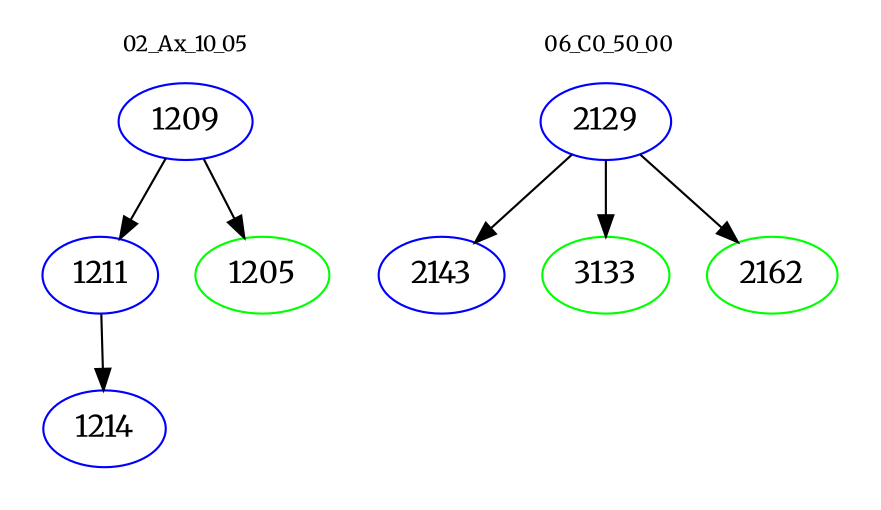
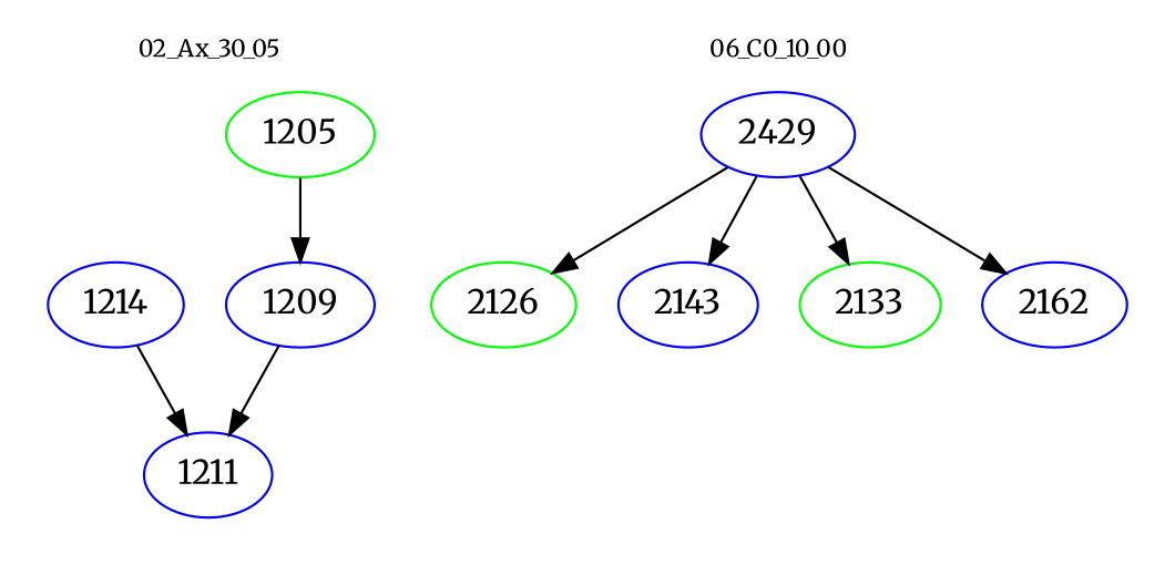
  digraph {
    fontname=Merriweather
    node [color=blue fontname=Merriweather]
    edge [color=black fontname=Merriweather]
    n1 [label=1209]
    n2 [label=1211]
    n3 [color=green label=1205]
    n4 [label=1214]
-   n5 [label=2129]
+   n5 [label=2429]
+   n6 [color=green label=2126]
    n7 [label=2143]
-   n8 [color=green label=3133]
-   n9 [color=green label=2162]
+   n8 [color=green label=2133]
+   n9 [label=2162]
    subgraph cluster_1 {
      color=white
      fontsize=10
-     label="02_Ax_10_05"
+     label="02_Ax_30_05"
      n1
      n2
      n3
      n4
    }
    subgraph cluster_2 {
      color=white
      fontsize=10
-     label="06_C0_50_00"
+     label="06_C0_10_00"
      n5
+     n6
      n7
      n8
      n9
    }
    n1 -> n2
-   n1 -> n3
-   n2 -> n4
+   n3 -> n1
+   n4 -> n2
+   n5 -> n6
    n5 -> n7
    n5 -> n8
    n5 -> n9
  }
